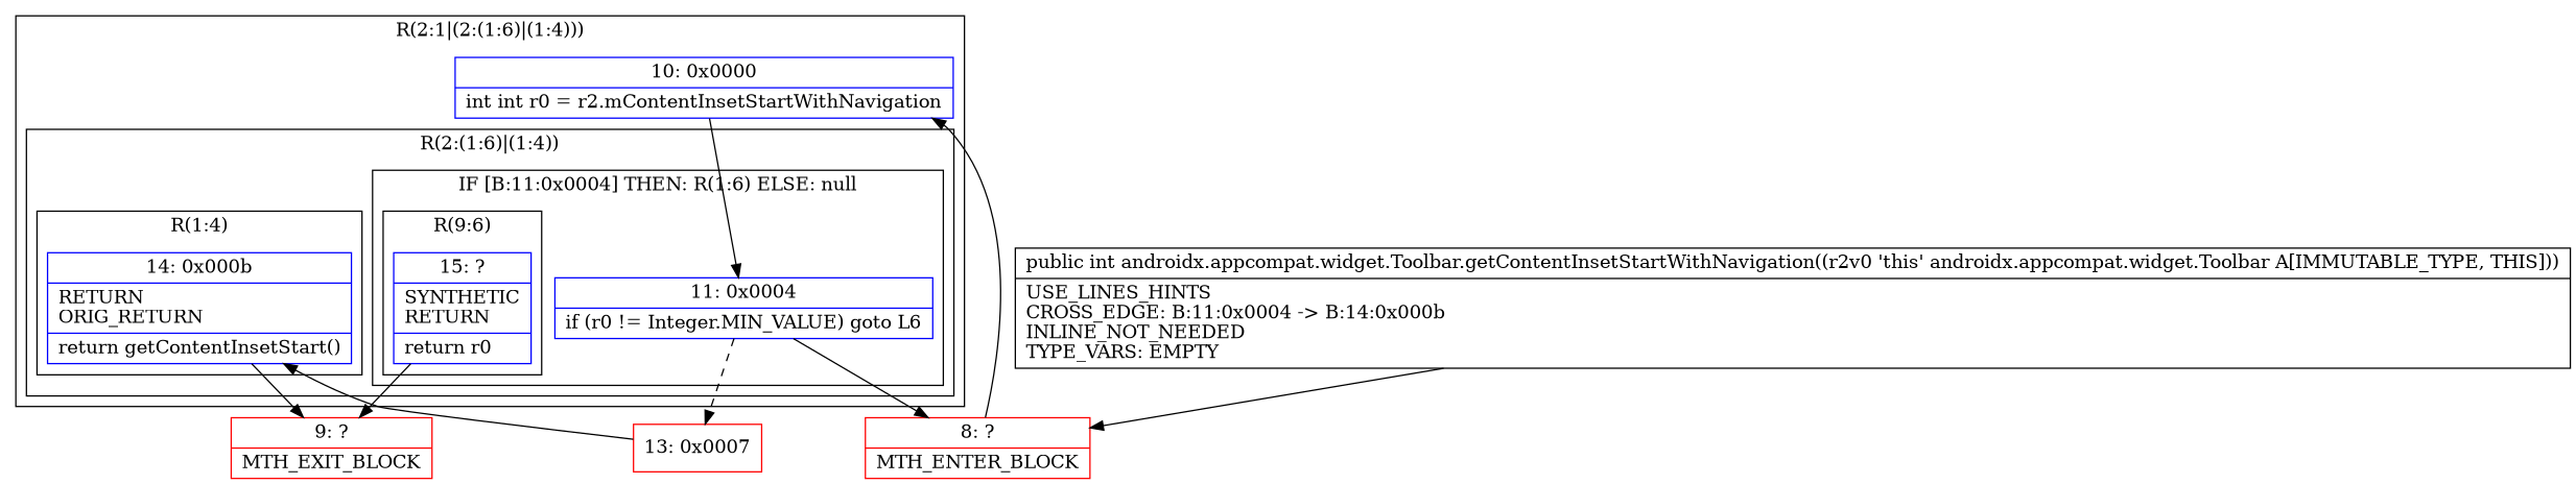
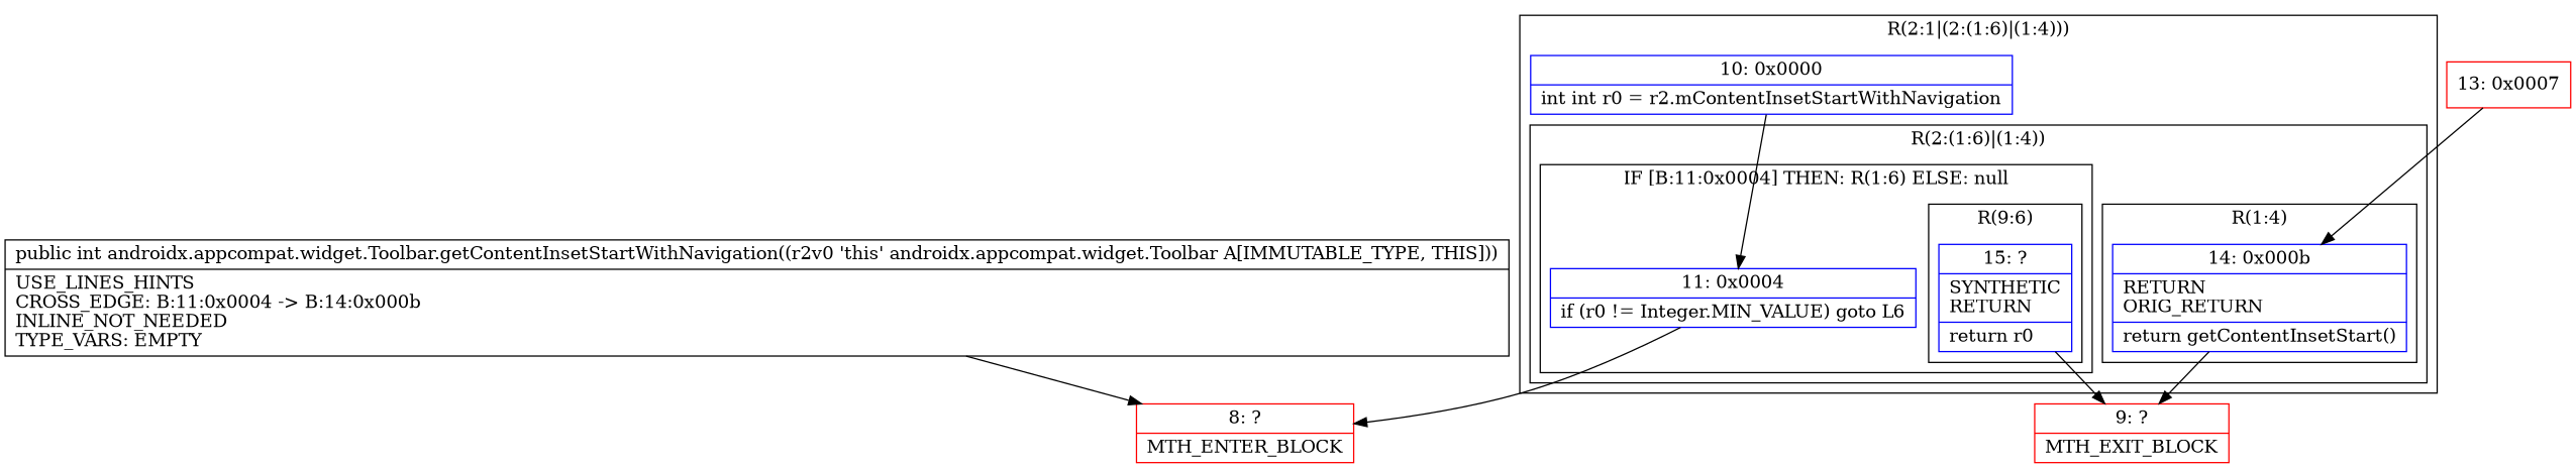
  digraph {
    node [color=blue shape=record]
    n1 [label="{15\:\ ?|SYNTHETIC\lRETURN\l|return r0\l}"]
    n2 [label="{11\:\ 0x0004|if (r0 != Integer.MIN_VALUE) goto L6\l}"]
    n3 [label="{14\:\ 0x000b|RETURN\lORIG_RETURN\l|return getContentInsetStart()\l}"]
    n4 [label="{10\:\ 0x0000|int int r0 = r2.mContentInsetStartWithNavigation\l}"]
    n5 [color=red label="{9\:\ ?|MTH_EXIT_BLOCK\l}"]
    n6 [color=red label="{13\:\ 0x0007}"]
    n7 [color=red label="{8\:\ ?|MTH_ENTER_BLOCK\l}"]
    n8 [label="{public int androidx.appcompat.widget.Toolbar.getContentInsetStartWithNavigation((r2v0 'this' androidx.appcompat.widget.Toolbar A[IMMUTABLE_TYPE, THIS]))  | USE_LINES_HINTS\lCROSS_EDGE: B:11:0x0004 \-\> B:14:0x000b\lINLINE_NOT_NEEDED\lTYPE_VARS: EMPTY\l}" color=""]
    subgraph cluster_1 {
      label="R(2:1|(2:(1:6)|(1:4)))"
      n4
      subgraph cluster_2 {
        label="R(2:(1:6)|(1:4))"
        subgraph cluster_3 {
          label="IF [B:11:0x0004] THEN: R(1:6) ELSE: null"
          n2
          subgraph cluster_4 {
            label="R(9:6)"
            n1
          }
        }
        subgraph cluster_5 {
          label="R(1:4)"
          n3
        }
      }
    }
    n1 -> n5
-   n2 -> n6 [style=dashed]
    n2 -> n7
    n3 -> n5
    n4 -> n2
    n6 -> n3
-   n7 -> n4
    n8 -> n7
  }
